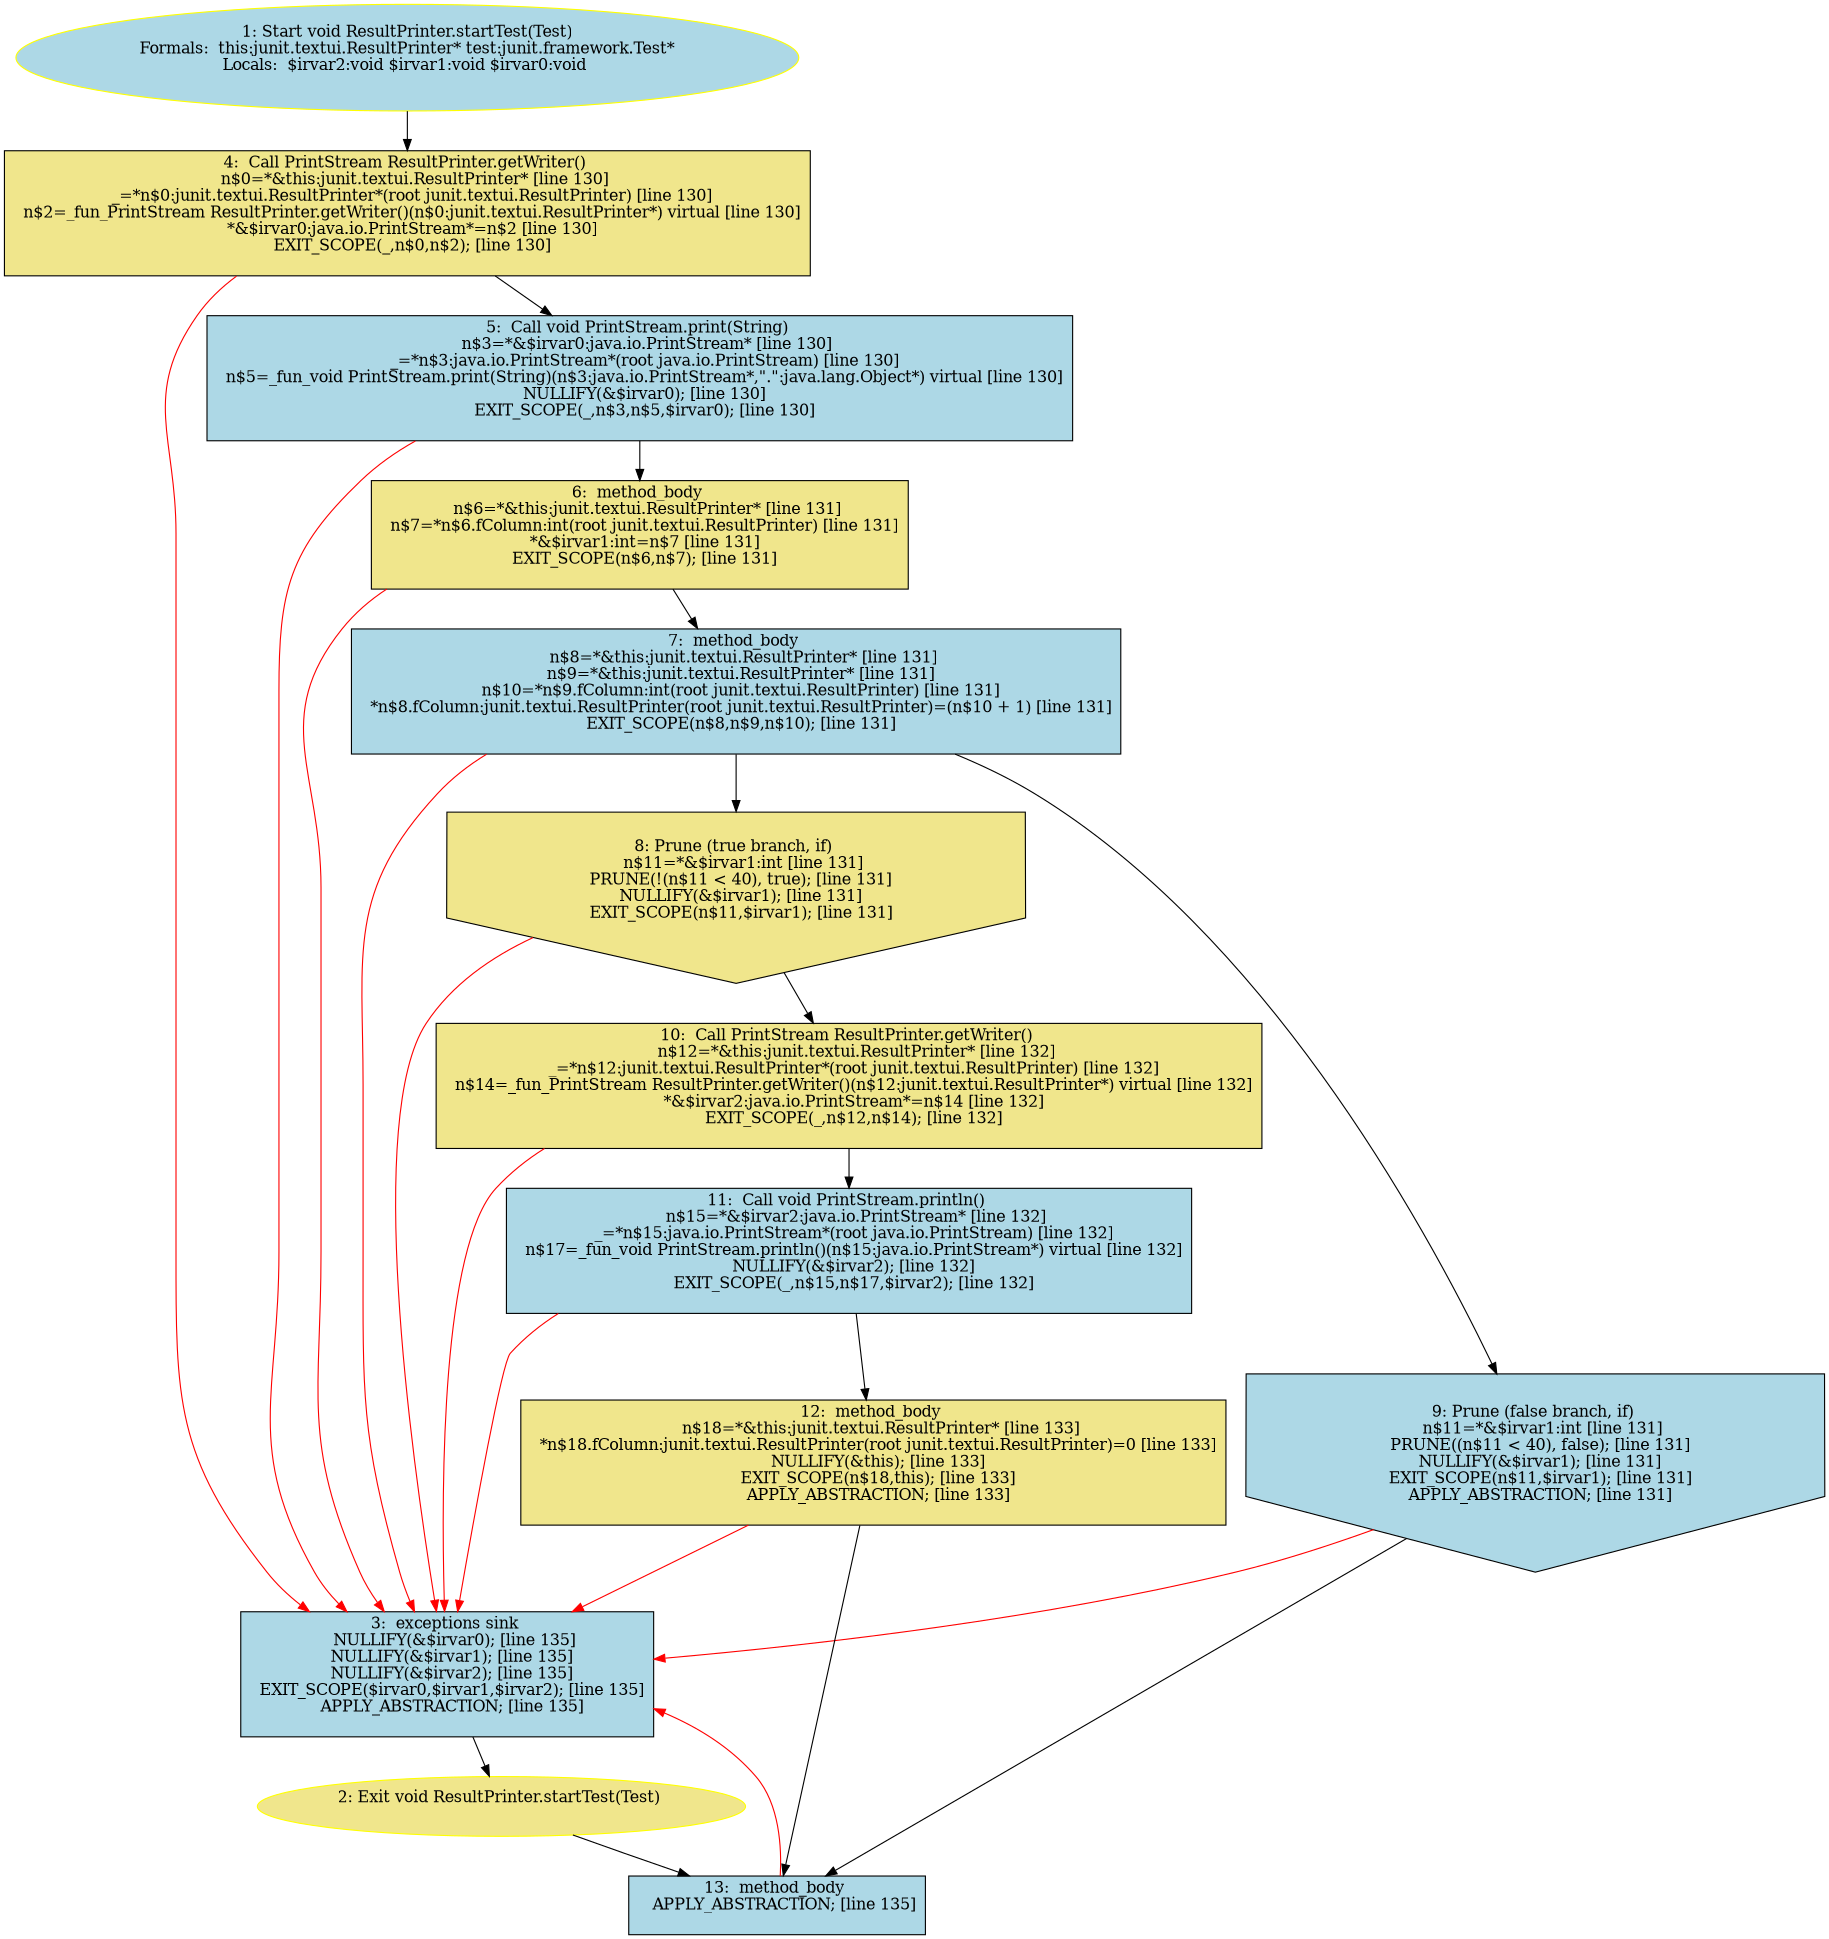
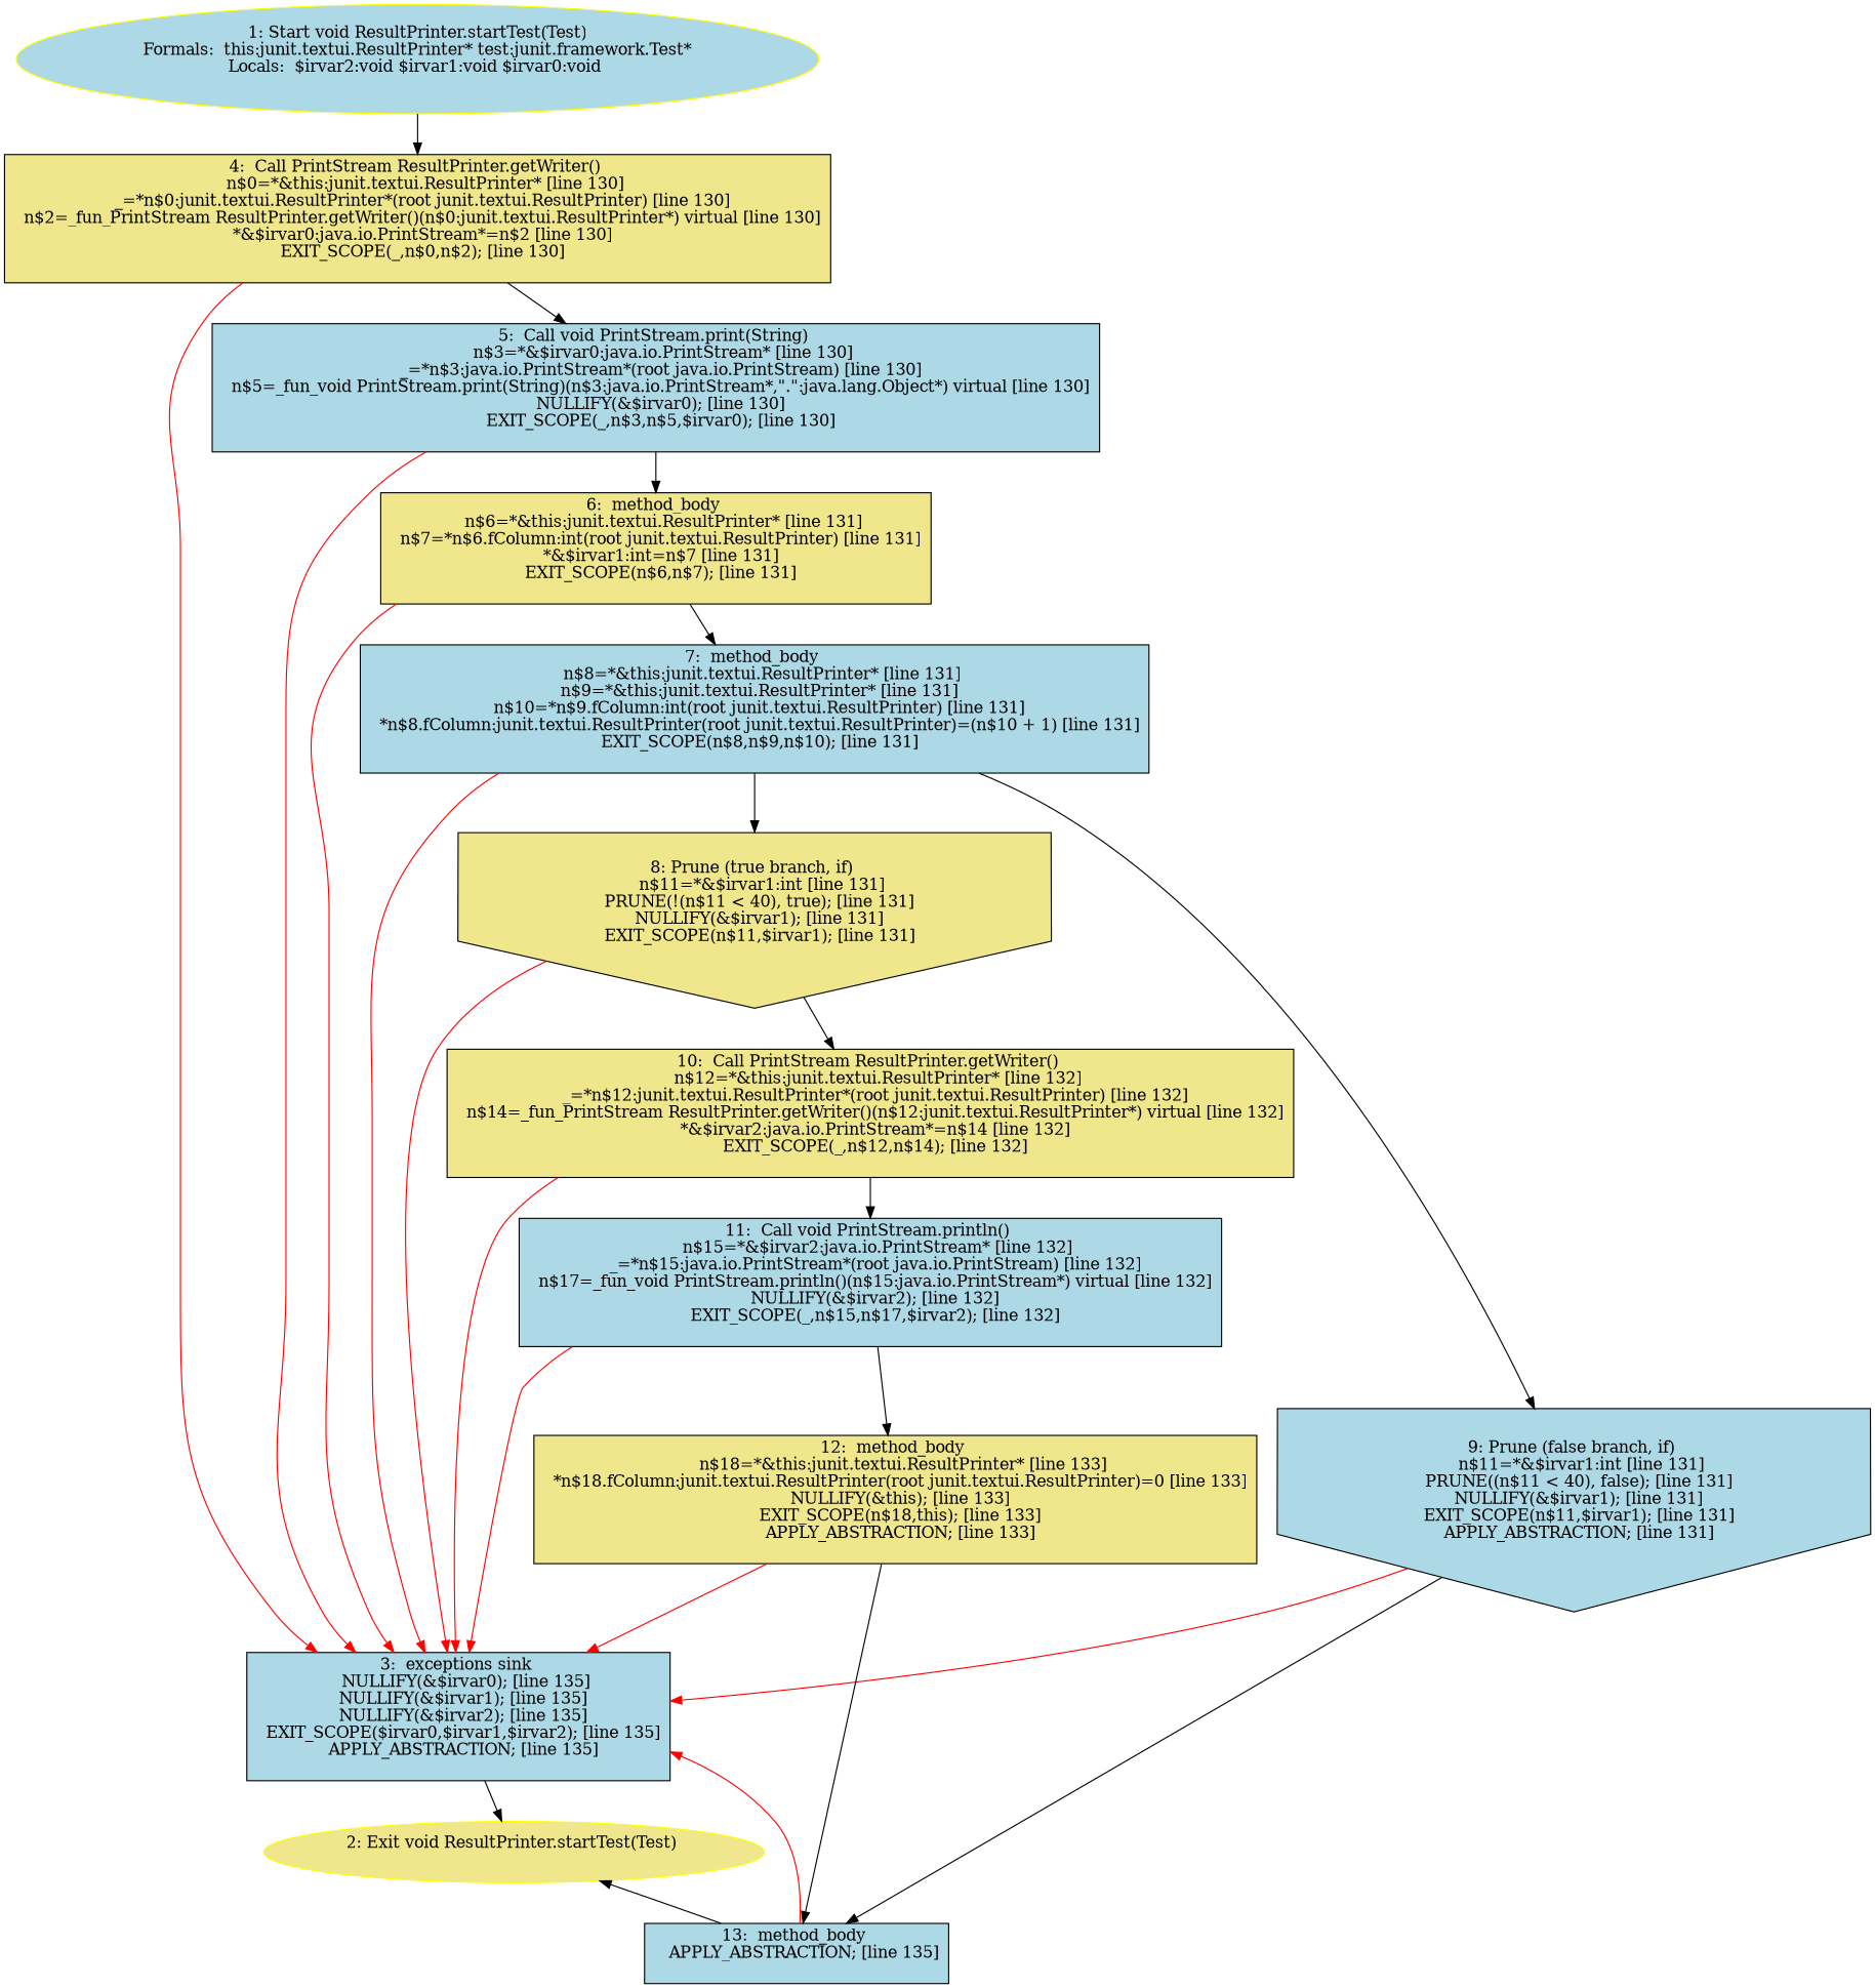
  digraph {
    node [style=filled fillcolor=lightblue shape=box]
    n1 [color=yellow label="1: Start void ResultPrinter.startTest(Test)\nFormals:  this:junit.textui.ResultPrinter* test:junit.framework.Test*\nLocals:  $irvar2:void $irvar1:void $irvar0:void \n  " shape=""]
    n2 [label="4:  Call PrintStream ResultPrinter.getWriter() \n   n$0=*&this:junit.textui.ResultPrinter* [line 130]\n  _=*n$0:junit.textui.ResultPrinter*(root junit.textui.ResultPrinter) [line 130]\n  n$2=_fun_PrintStream ResultPrinter.getWriter()(n$0:junit.textui.ResultPrinter*) virtual [line 130]\n  *&$irvar0:java.io.PrintStream*=n$2 [line 130]\n  EXIT_SCOPE(_,n$0,n$2); [line 130]\n " fillcolor=khaki]
    n3 [label="3:  exceptions sink \n   NULLIFY(&$irvar0); [line 135]\n  NULLIFY(&$irvar1); [line 135]\n  NULLIFY(&$irvar2); [line 135]\n  EXIT_SCOPE($irvar0,$irvar1,$irvar2); [line 135]\n  APPLY_ABSTRACTION; [line 135]\n "]
    n4 [label="5:  Call void PrintStream.print(String) \n   n$3=*&$irvar0:java.io.PrintStream* [line 130]\n  _=*n$3:java.io.PrintStream*(root java.io.PrintStream) [line 130]\n  n$5=_fun_void PrintStream.print(String)(n$3:java.io.PrintStream*,\".\":java.lang.Object*) virtual [line 130]\n  NULLIFY(&$irvar0); [line 130]\n  EXIT_SCOPE(_,n$3,n$5,$irvar0); [line 130]\n "]
    n5 [color=yellow label="2: Exit void ResultPrinter.startTest(Test) \n  " fillcolor=khaki shape=""]
    n6 [label="6:  method_body \n   n$6=*&this:junit.textui.ResultPrinter* [line 131]\n  n$7=*n$6.fColumn:int(root junit.textui.ResultPrinter) [line 131]\n  *&$irvar1:int=n$7 [line 131]\n  EXIT_SCOPE(n$6,n$7); [line 131]\n " fillcolor=khaki]
    n7 [label="7:  method_body \n   n$8=*&this:junit.textui.ResultPrinter* [line 131]\n  n$9=*&this:junit.textui.ResultPrinter* [line 131]\n  n$10=*n$9.fColumn:int(root junit.textui.ResultPrinter) [line 131]\n  *n$8.fColumn:junit.textui.ResultPrinter(root junit.textui.ResultPrinter)=(n$10 + 1) [line 131]\n  EXIT_SCOPE(n$8,n$9,n$10); [line 131]\n "]
    n8 [label="8: Prune (true branch, if) \n   n$11=*&$irvar1:int [line 131]\n  PRUNE(!(n$11 < 40), true); [line 131]\n  NULLIFY(&$irvar1); [line 131]\n  EXIT_SCOPE(n$11,$irvar1); [line 131]\n " shape=invhouse fillcolor=khaki]
    n9 [label="9: Prune (false branch, if) \n   n$11=*&$irvar1:int [line 131]\n  PRUNE((n$11 < 40), false); [line 131]\n  NULLIFY(&$irvar1); [line 131]\n  EXIT_SCOPE(n$11,$irvar1); [line 131]\n  APPLY_ABSTRACTION; [line 131]\n " shape=invhouse]
    n10 [label="10:  Call PrintStream ResultPrinter.getWriter() \n   n$12=*&this:junit.textui.ResultPrinter* [line 132]\n  _=*n$12:junit.textui.ResultPrinter*(root junit.textui.ResultPrinter) [line 132]\n  n$14=_fun_PrintStream ResultPrinter.getWriter()(n$12:junit.textui.ResultPrinter*) virtual [line 132]\n  *&$irvar2:java.io.PrintStream*=n$14 [line 132]\n  EXIT_SCOPE(_,n$12,n$14); [line 132]\n " fillcolor=khaki]
    n11 [label="13:  method_body \n   APPLY_ABSTRACTION; [line 135]\n "]
    n12 [label="11:  Call void PrintStream.println() \n   n$15=*&$irvar2:java.io.PrintStream* [line 132]\n  _=*n$15:java.io.PrintStream*(root java.io.PrintStream) [line 132]\n  n$17=_fun_void PrintStream.println()(n$15:java.io.PrintStream*) virtual [line 132]\n  NULLIFY(&$irvar2); [line 132]\n  EXIT_SCOPE(_,n$15,n$17,$irvar2); [line 132]\n "]
    n13 [label="12:  method_body \n   n$18=*&this:junit.textui.ResultPrinter* [line 133]\n  *n$18.fColumn:junit.textui.ResultPrinter(root junit.textui.ResultPrinter)=0 [line 133]\n  NULLIFY(&this); [line 133]\n  EXIT_SCOPE(n$18,this); [line 133]\n  APPLY_ABSTRACTION; [line 133]\n " fillcolor=khaki]
    n1 -> n2
    n2 -> n3 [color=red]
    n2 -> n4
    n3 -> n5
    n4 -> n3 [color=red]
    n4 -> n6
    n6 -> n3 [color=red]
    n6 -> n7
    n7 -> n3 [color=red]
    n7 -> n8
    n7 -> n9
    n8 -> n3 [color=red]
    n8 -> n10
    n9 -> n3 [color=red]
    n9 -> n11
    n10 -> n3 [color=red]
    n10 -> n12
    n11 -> n3 [color=red]
-   n5 -> n11
+   n11 -> n5
    n12 -> n3 [color=red]
    n12 -> n13
    n13 -> n3 [color=red]
    n13 -> n11
  }
